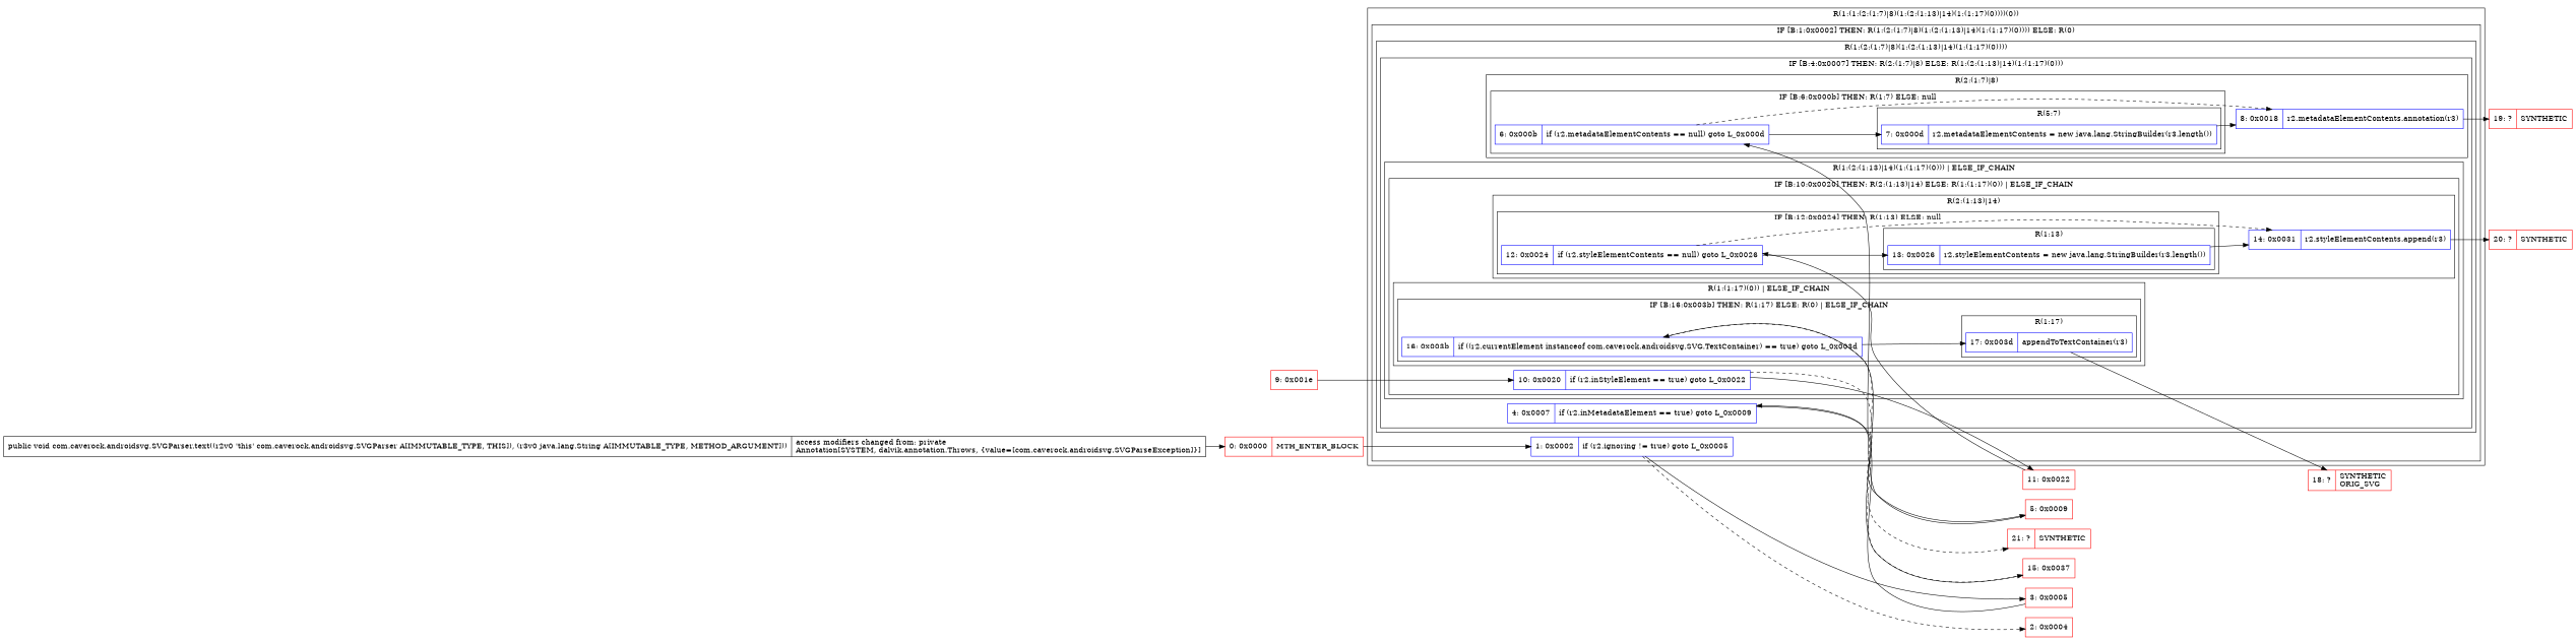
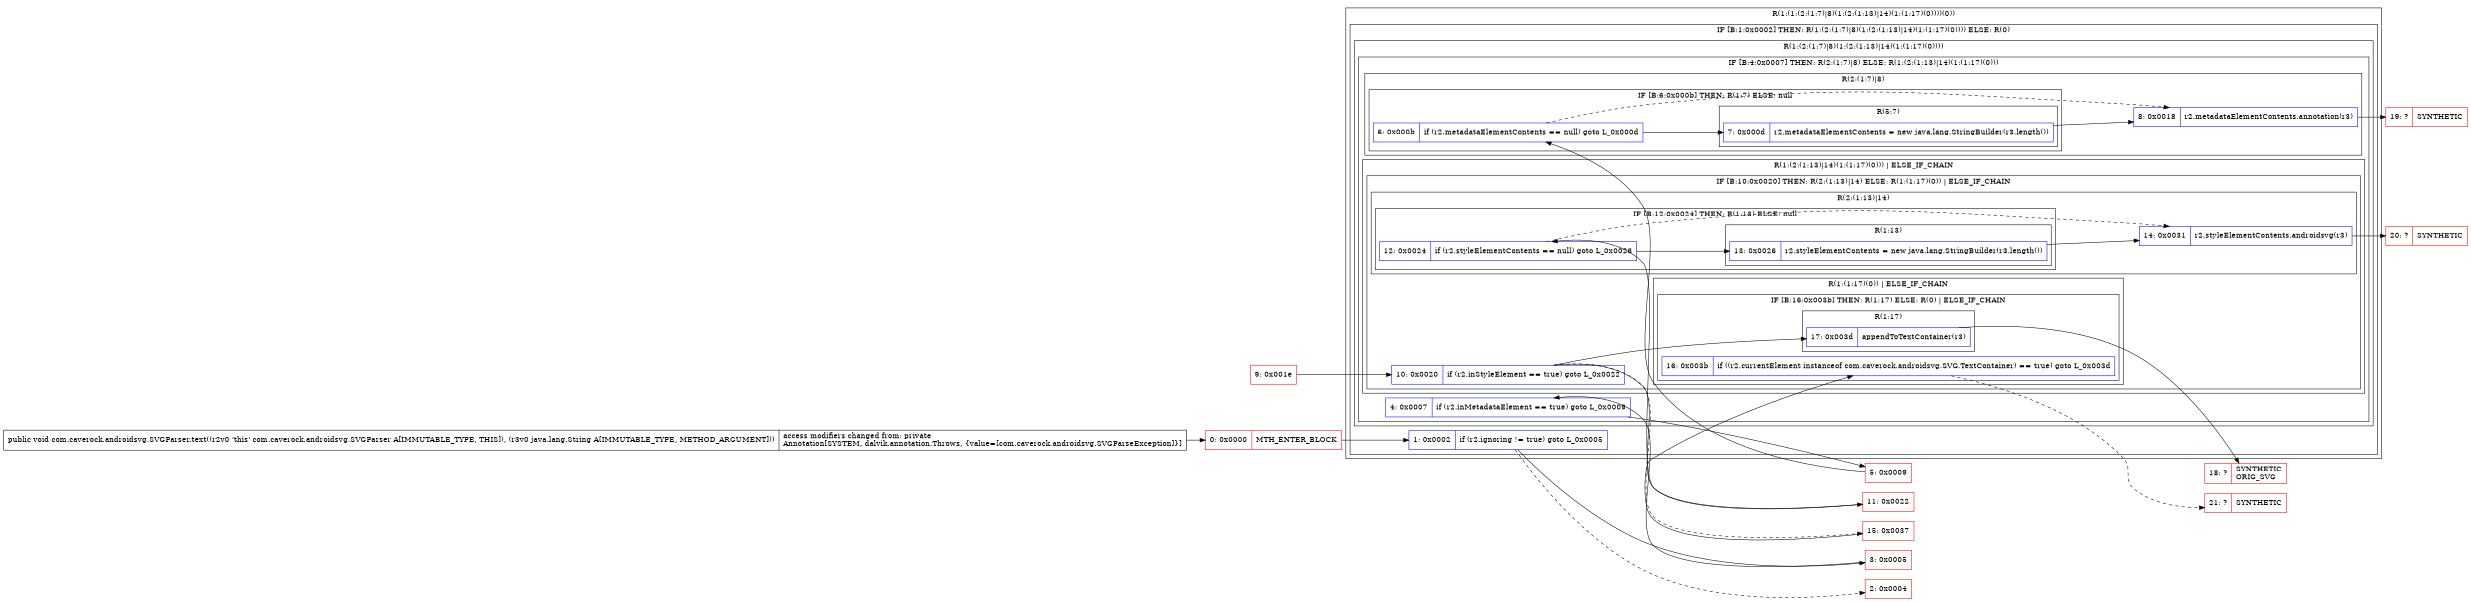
  digraph {
    rankdir=LR
    node [color=blue shape=record]
    n1 [label="{7\:\ 0x000d|r2.metadataElementContents = new java.lang.StringBuilder(r3.length())\l}"]
    n2 [label="{6\:\ 0x000b|if (r2.metadataElementContents == null) goto L_0x000d\l}"]
    n3 [label="{8\:\ 0x0018|r2.metadataElementContents.annotation(r3)\l}"]
    n4 [label="{13\:\ 0x0026|r2.styleElementContents = new java.lang.StringBuilder(r3.length())\l}"]
    n5 [label="{12\:\ 0x0024|if (r2.styleElementContents == null) goto L_0x0026\l}"]
-   n6 [label="{14\:\ 0x0031|r2.styleElementContents.append(r3)\l}"]
+   n6 [label="{14\:\ 0x0031|r2.styleElementContents.androidsvg(r3)\l}"]
    n7 [label="{17\:\ 0x003d|appendToTextContainer(r3)\l}"]
    n8 [label="{16\:\ 0x003b|if ((r2.currentElement instanceof com.caverock.androidsvg.SVG.TextContainer) == true) goto L_0x003d\l}"]
    n9 [label="{10\:\ 0x0020|if (r2.inStyleElement == true) goto L_0x0022\l}"]
    n10 [label="{4\:\ 0x0007|if (r2.inMetadataElement == true) goto L_0x0009\l}"]
    n11 [label="{1\:\ 0x0002|if (r2.ignoring != true) goto L_0x0005\l}"]
    n12 [color=red label="{19\:\ ?|SYNTHETIC\l}"]
    n13 [color=red label="{20\:\ ?|SYNTHETIC\l}"]
    n14 [color=red label="{18\:\ ?|SYNTHETIC\lORIG_SVG\l}"]
    n15 [color=red label="{21\:\ ?|SYNTHETIC\l}"]
    n16 [color=red label="{11\:\ 0x0022}"]
    n17 [color=red label="{15\:\ 0x0037}"]
    n18 [color=red label="{5\:\ 0x0009}"]
    n19 [color=red label="{2\:\ 0x0004}"]
    n20 [color=red label="{3\:\ 0x0005}"]
    n21 [color=red label="{9\:\ 0x001e}"]
    n22 [color=red label="{0\:\ 0x0000|MTH_ENTER_BLOCK\l}"]
    n23 [label="{public void com.caverock.androidsvg.SVGParser.text((r2v0 'this' com.caverock.androidsvg.SVGParser A[IMMUTABLE_TYPE, THIS]), (r3v0 java.lang.String A[IMMUTABLE_TYPE, METHOD_ARGUMENT]))  | access modifiers changed from: private\lAnnotation[SYSTEM, dalvik.annotation.Throws, \{value=[com.caverock.androidsvg.SVGParseException]\}]\l}" color=""]
    subgraph cluster_1 {
      label="R(1:(1:(2:(1:7)|8)(1:(2:(1:13)|14)(1:(1:17)(0))))(0))"
      subgraph cluster_2 {
        label="IF [B:1:0x0002] THEN: R(1:(2:(1:7)|8)(1:(2:(1:13)|14)(1:(1:17)(0)))) ELSE: R(0)"
        n11
        subgraph cluster_3 {
          label="R(1:(2:(1:7)|8)(1:(2:(1:13)|14)(1:(1:17)(0))))"
          subgraph cluster_4 {
            label="IF [B:4:0x0007] THEN: R(2:(1:7)|8) ELSE: R(1:(2:(1:13)|14)(1:(1:17)(0)))"
            n10
            subgraph cluster_5 {
              label="R(2:(1:7)|8)"
              n3
              subgraph cluster_6 {
                label="IF [B:6:0x000b] THEN: R(1:7) ELSE: null"
                n2
                subgraph cluster_7 {
                  label="R(5:7)"
                  n1
                }
              }
            }
            subgraph cluster_8 {
              label="R(1:(2:(1:13)|14)(1:(1:17)(0))) | ELSE_IF_CHAIN\l"
              subgraph cluster_9 {
                label="IF [B:10:0x0020] THEN: R(2:(1:13)|14) ELSE: R(1:(1:17)(0)) | ELSE_IF_CHAIN\l"
                n9
                subgraph cluster_10 {
                  label="R(2:(1:13)|14)"
                  n6
                  subgraph cluster_11 {
                    label="IF [B:12:0x0024] THEN: R(1:13) ELSE: null"
                    n5
                    subgraph cluster_12 {
                      label="R(1:13)"
                      n4
                    }
                  }
                }
                subgraph cluster_13 {
                  label="R(1:(1:17)(0)) | ELSE_IF_CHAIN\l"
                  subgraph cluster_14 {
                    label="IF [B:16:0x003b] THEN: R(1:17) ELSE: R(0) | ELSE_IF_CHAIN\l"
                    n8
                    subgraph cluster_15 {
                      label="R(1:17)"
                      n7
                    }
                    subgraph cluster_16 {
                      label="R(0)"
                    }
                  }
                }
              }
            }
          }
        }
        subgraph cluster_17 {
          label="R(0)"
        }
      }
    }
    n1 -> n3
    n2 -> n1
    n2 -> n3 [style=dashed]
    n3 -> n12
    n4 -> n6
    n5 -> n4
    n5 -> n6 [style=dashed]
    n6 -> n13
    n7 -> n14
-   n8 -> n7
+   n9 -> n7
    n8 -> n15 [style=dashed]
    n9 -> n16
    n9 -> n17 [style=dashed]
    n10 -> n18
    n11 -> n19 [style=dashed]
    n11 -> n20
    n16 -> n5
    n17 -> n8
    n18 -> n2
    n20 -> n10
    n21 -> n9
    n22 -> n11
    n23 -> n22
  }
